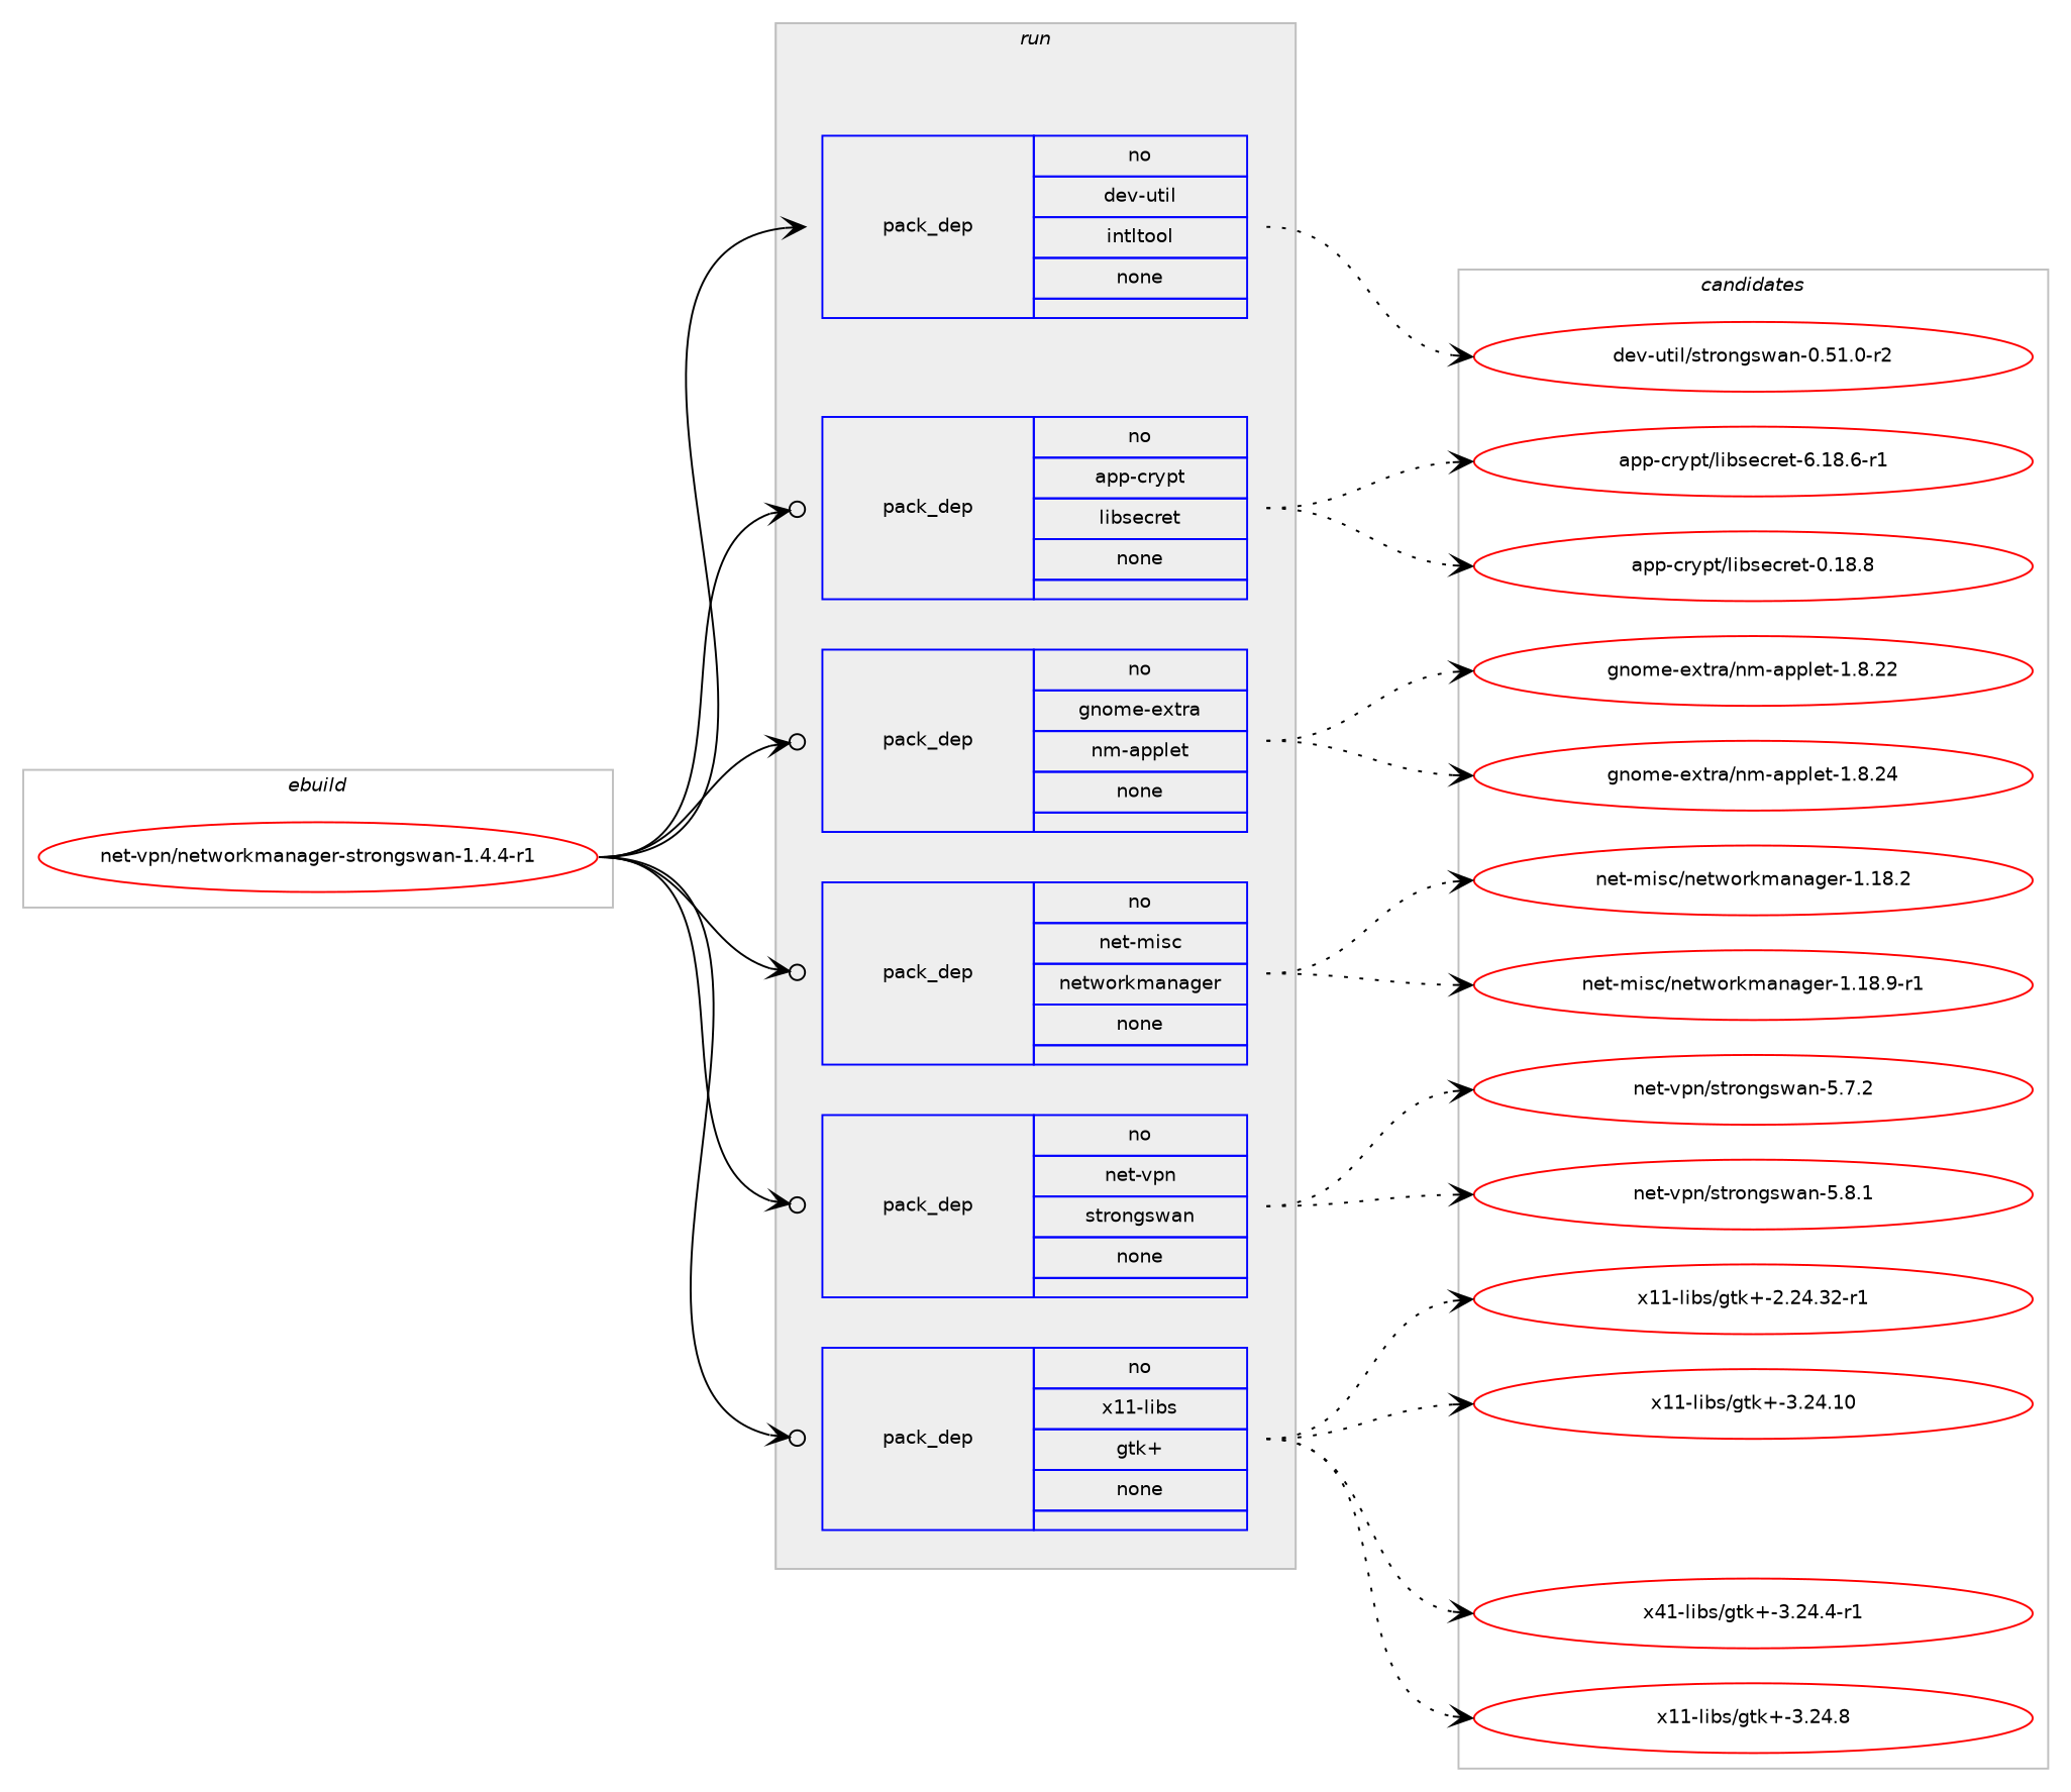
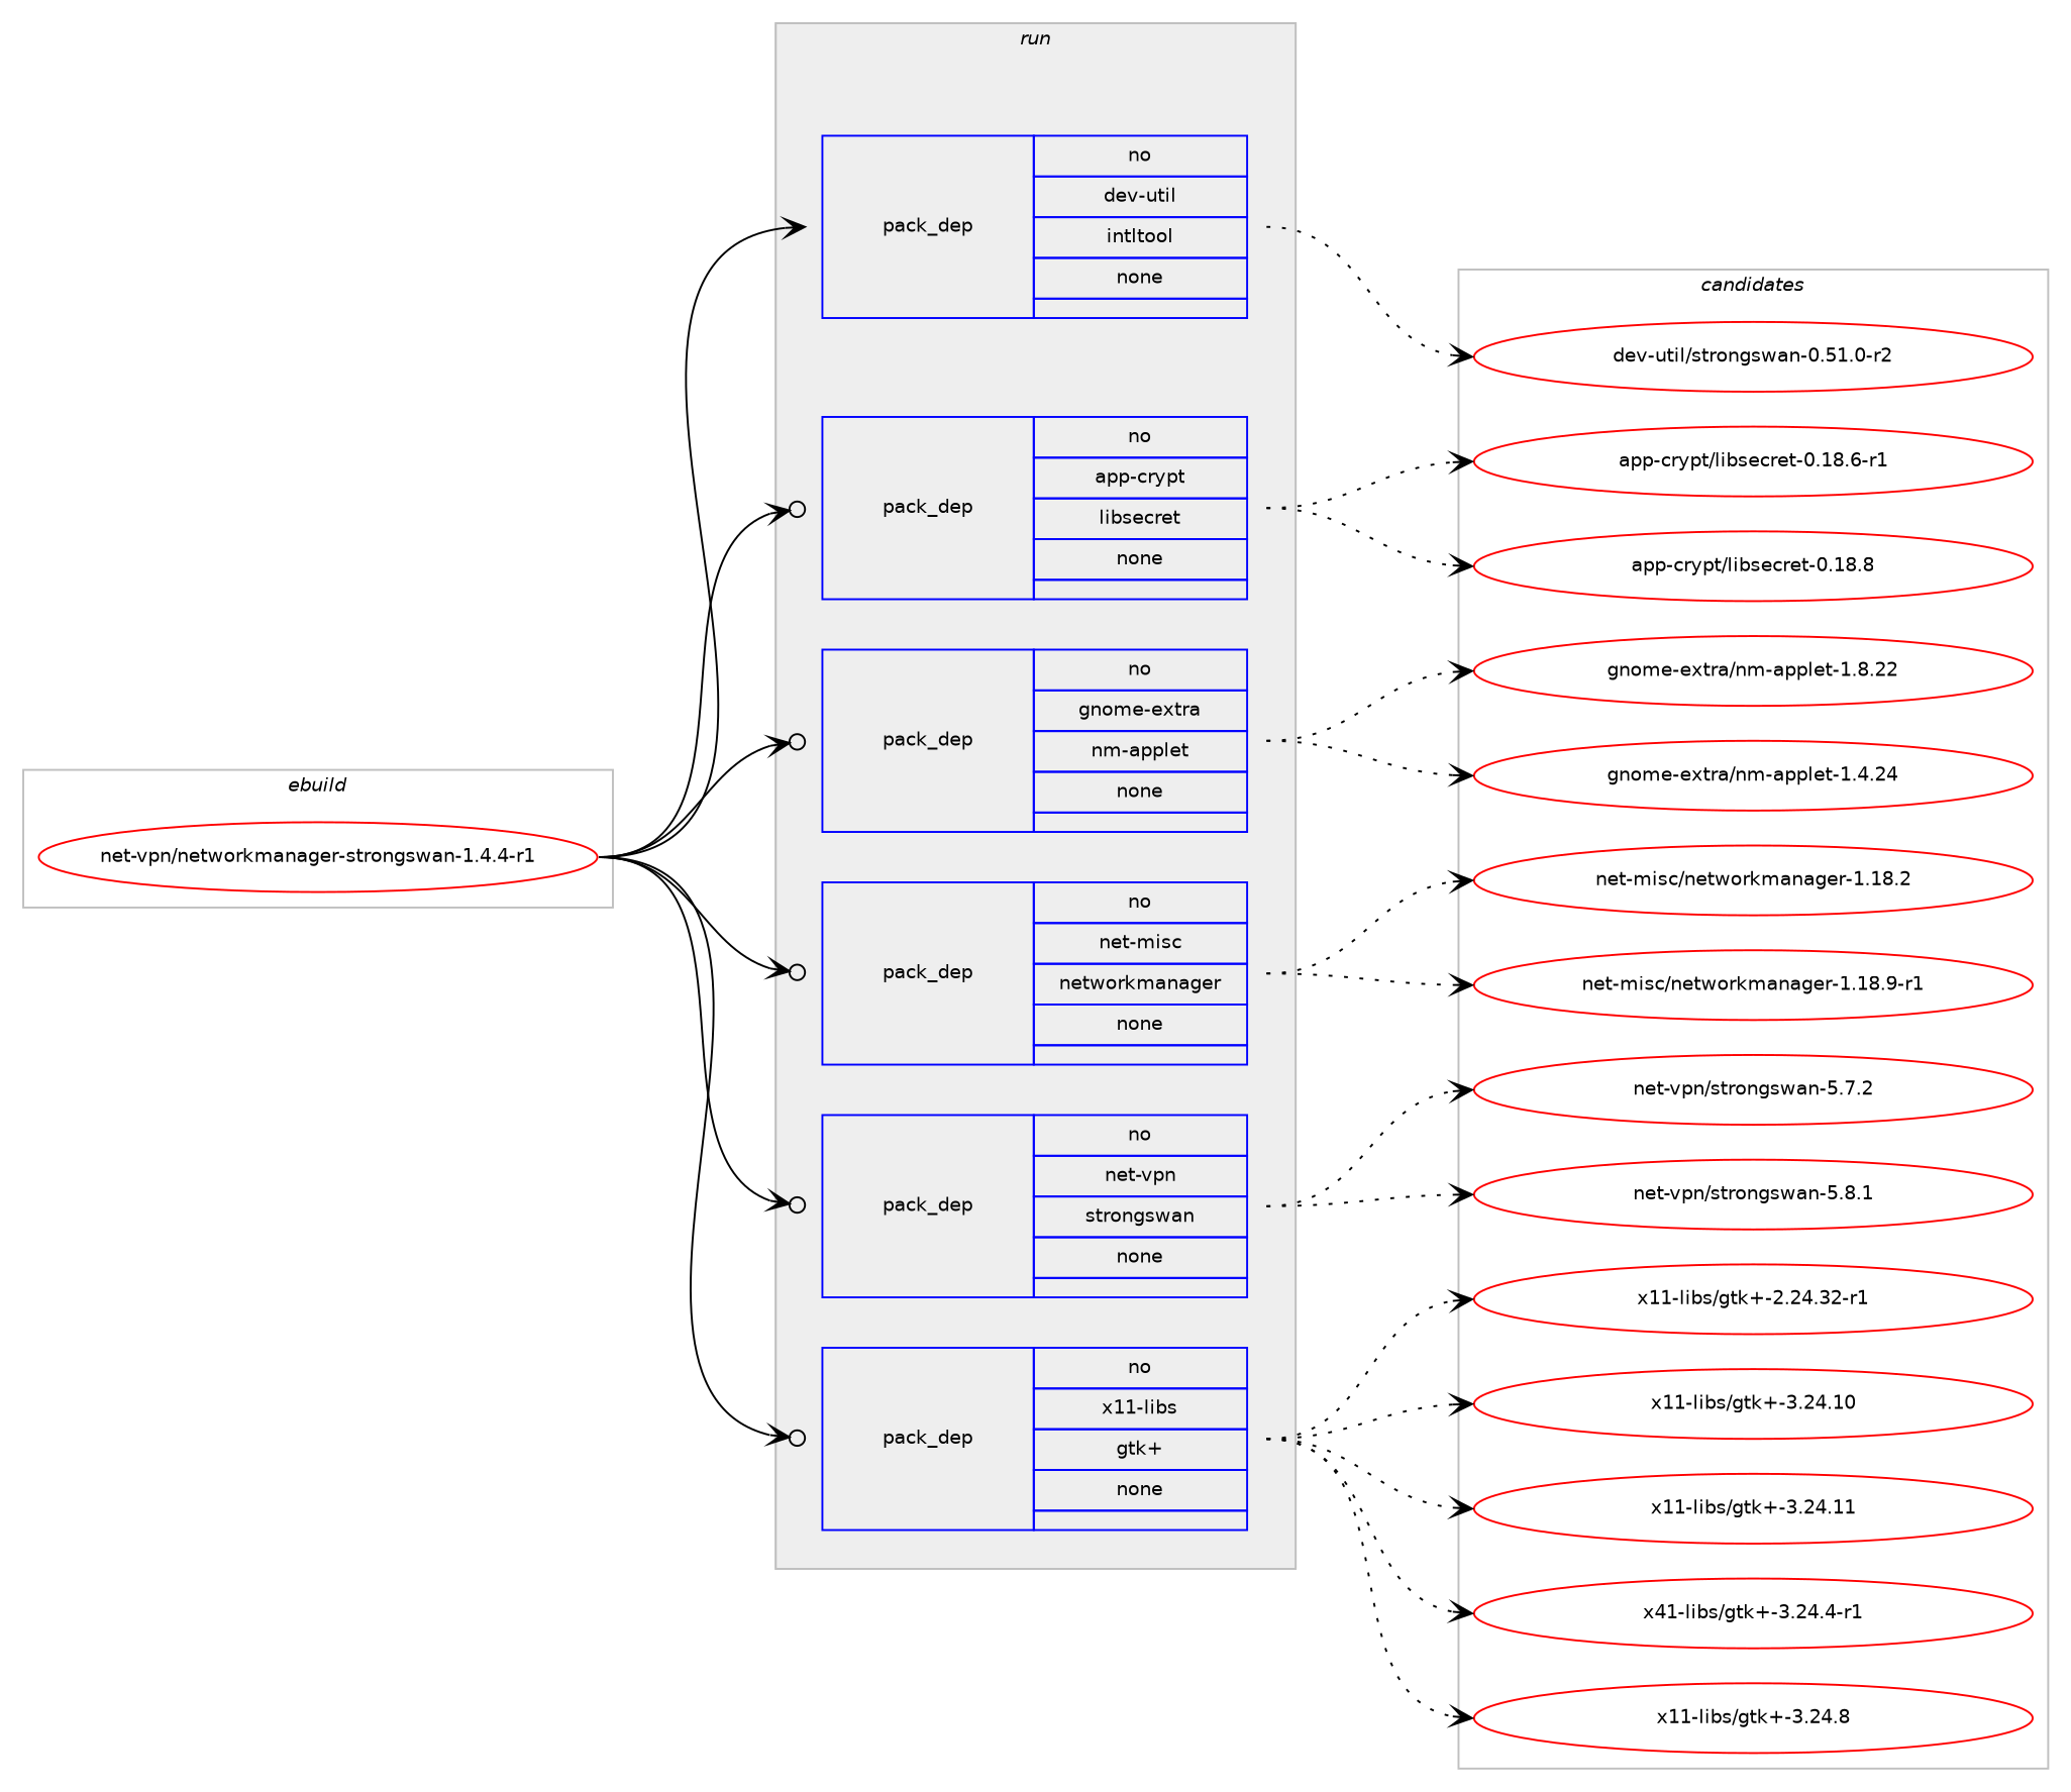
  digraph {
    compound=true
    concentrate=true
    fontname=Helvetica
    fontsize=10
    newrank=true
    rankdir=LR
    ranksep=1.5
    node [color=red fontname=Helvetica fontsize=10]
    edge [arrowhead=vee headport=w style=dotted tailport=e weight=100]
    n1 [label="net-vpn/networkmanager-strongswan-1.4.4-r1" width=4]
    n2 [color=blue label=<<TABLE BORDER="0" CELLBORDER="1" CELLSPACING="0" CELLPADDING="4" WIDTH="220"><TR><TD ROWSPAN="6" CELLPADDING="30">pack_dep</TD></TR><TR><TD WIDTH="110">no</TD></TR><TR><TD>dev-util</TD></TR><TR><TD>intltool</TD></TR><TR><TD>none</TD></TR><TR><TD></TD></TR></TABLE>> shape=none]
    n3 [color=blue label=<<TABLE BORDER="0" CELLBORDER="1" CELLSPACING="0" CELLPADDING="4" WIDTH="220"><TR><TD ROWSPAN="6" CELLPADDING="30">pack_dep</TD></TR><TR><TD WIDTH="110">no</TD></TR><TR><TD>app-crypt</TD></TR><TR><TD>libsecret</TD></TR><TR><TD>none</TD></TR><TR><TD></TD></TR></TABLE>> shape=none]
    n4 [color=blue label=<<TABLE BORDER="0" CELLBORDER="1" CELLSPACING="0" CELLPADDING="4" WIDTH="220"><TR><TD ROWSPAN="6" CELLPADDING="30">pack_dep</TD></TR><TR><TD WIDTH="110">no</TD></TR><TR><TD>gnome-extra</TD></TR><TR><TD>nm-applet</TD></TR><TR><TD>none</TD></TR><TR><TD></TD></TR></TABLE>> shape=none]
    n5 [color=blue label=<<TABLE BORDER="0" CELLBORDER="1" CELLSPACING="0" CELLPADDING="4" WIDTH="220"><TR><TD ROWSPAN="6" CELLPADDING="30">pack_dep</TD></TR><TR><TD WIDTH="110">no</TD></TR><TR><TD>net-misc</TD></TR><TR><TD>networkmanager</TD></TR><TR><TD>none</TD></TR><TR><TD></TD></TR></TABLE>> shape=none]
    n6 [color=blue label=<<TABLE BORDER="0" CELLBORDER="1" CELLSPACING="0" CELLPADDING="4" WIDTH="220"><TR><TD ROWSPAN="6" CELLPADDING="30">pack_dep</TD></TR><TR><TD WIDTH="110">no</TD></TR><TR><TD>net-vpn</TD></TR><TR><TD>strongswan</TD></TR><TR><TD>none</TD></TR><TR><TD></TD></TR></TABLE>> shape=none]
    n7 [color=blue label=<<TABLE BORDER="0" CELLBORDER="1" CELLSPACING="0" CELLPADDING="4" WIDTH="220"><TR><TD ROWSPAN="6" CELLPADDING="30">pack_dep</TD></TR><TR><TD WIDTH="110">no</TD></TR><TR><TD>x11-libs</TD></TR><TR><TD>gtk+</TD></TR><TR><TD>none</TD></TR><TR><TD></TD></TR></TABLE>> shape=none]
    n8 [label="dev-util/strongswan-0.51.0-r2" width=4]
-   n9 [label="app-crypt/libsecret-6.18.6-r1" width=4]
+   n9 [label="app-crypt/libsecret-0.18.6-r1" width=4]
    n10 [label="app-crypt/libsecret-0.18.8" width=4]
    n11 [label="gnome-extra/nm-applet-1.8.22" width=4]
-   n12 [label="gnome-extra/nm-applet-1.8.24" width=4]
+   n12 [label="gnome-extra/nm-applet-1.4.24" width=4]
    n13 [label="net-misc/networkmanager-1.18.2" width=4]
    n14 [label="net-misc/networkmanager-1.18.9-r1" width=4]
    n15 [label="net-vpn/strongswan-5.7.2" width=4]
    n16 [label="net-vpn/strongswan-5.8.1" width=4]
    n17 [label="x11-libs/gtk+-2.24.32-r1" width=4]
    n18 [label="x11-libs/gtk+-3.24.10" width=4]
+   n19 [label="x11-libs/gtk+-3.24.11" width=4]
    n20 [label="x41-libs/gtk+-3.24.4-r1" width=4]
    n21 [label="x11-libs/gtk+-3.24.8" width=4]
    subgraph cluster_1 {
      color=gray
      label=<<i>ebuild</i>>
      rank=same
      n1
    }
    subgraph cluster_2 {
      color=gray
      label=<<i>dependencies</i>>
      subgraph cluster_3 {
        color=gray
        fillcolor="#eeeeee"
        label=<<i>compile</i>>
        style=filled
        subgraph sub_4 {
          color=gray
          fillcolor="#eeeeee"
          label=<<i>compile</i>>
          style=filled
          n2
        }
      }
      subgraph cluster_5 {
        color=gray
        fillcolor="#eeeeee"
        label=<<i>compile and run</i>>
        style=filled
        subgraph sub_6 {
          color=gray
          fillcolor="#eeeeee"
          label=<<i>compile and run</i>>
          style=filled
          n3
        }
        subgraph sub_7 {
          color=gray
          fillcolor="#eeeeee"
          label=<<i>compile and run</i>>
          style=filled
          n4
        }
        subgraph sub_8 {
          color=gray
          fillcolor="#eeeeee"
          label=<<i>compile and run</i>>
          style=filled
          n5
        }
        subgraph sub_9 {
          color=gray
          fillcolor="#eeeeee"
          label=<<i>compile and run</i>>
          style=filled
          n6
        }
        subgraph sub_10 {
          color=gray
          fillcolor="#eeeeee"
          label=<<i>compile and run</i>>
          style=filled
          n7
        }
      }
      subgraph cluster_11 {
        color=gray
        fillcolor="#eeeeee"
        label=<<i>run</i>>
        style=filled
      }
    }
    subgraph cluster_12 {
      color=gray
      label=<<i>candidates</i>>
      rank=same
      subgraph sub_13 {
        color=black
        label=<<i>candidates</i>>
        nodesep=1
        rank=same
        n8
      }
      subgraph sub_14 {
        color=black
        label=<<i>candidates</i>>
        nodesep=1
        rank=same
        n9
        n10
      }
      subgraph sub_15 {
        color=black
        label=<<i>candidates</i>>
        nodesep=1
        rank=same
        n11
        n12
      }
      subgraph sub_16 {
        color=black
        label=<<i>candidates</i>>
        nodesep=1
        rank=same
        n13
        n14
      }
      subgraph sub_17 {
        color=black
        label=<<i>candidates</i>>
        nodesep=1
        rank=same
        n15
        n16
      }
      subgraph sub_18 {
        color=black
        label=<<i>candidates</i>>
        nodesep=1
        rank=same
        n17
        n18
+       n19
        n20
        n21
      }
    }
    n1 -> n2 [style=solid weight=20]
    n1 -> n3 [arrowhead=odotvee style=solid weight=20]
    n1 -> n4 [arrowhead=odotvee style=solid weight=20]
    n1 -> n5 [arrowhead=odotvee style=solid weight=20]
    n1 -> n6 [arrowhead=odotvee style=solid weight=20]
    n1 -> n7 [arrowhead=odotvee style=solid weight=20]
    n2 -> n8
    n3 -> n9
    n3 -> n10
    n4 -> n11
    n4 -> n12
    n5 -> n13
    n5 -> n14
    n6 -> n15
    n6 -> n16
    n7 -> n17
    n7 -> n18
+   n7 -> n19
    n7 -> n20
    n7 -> n21
  }
